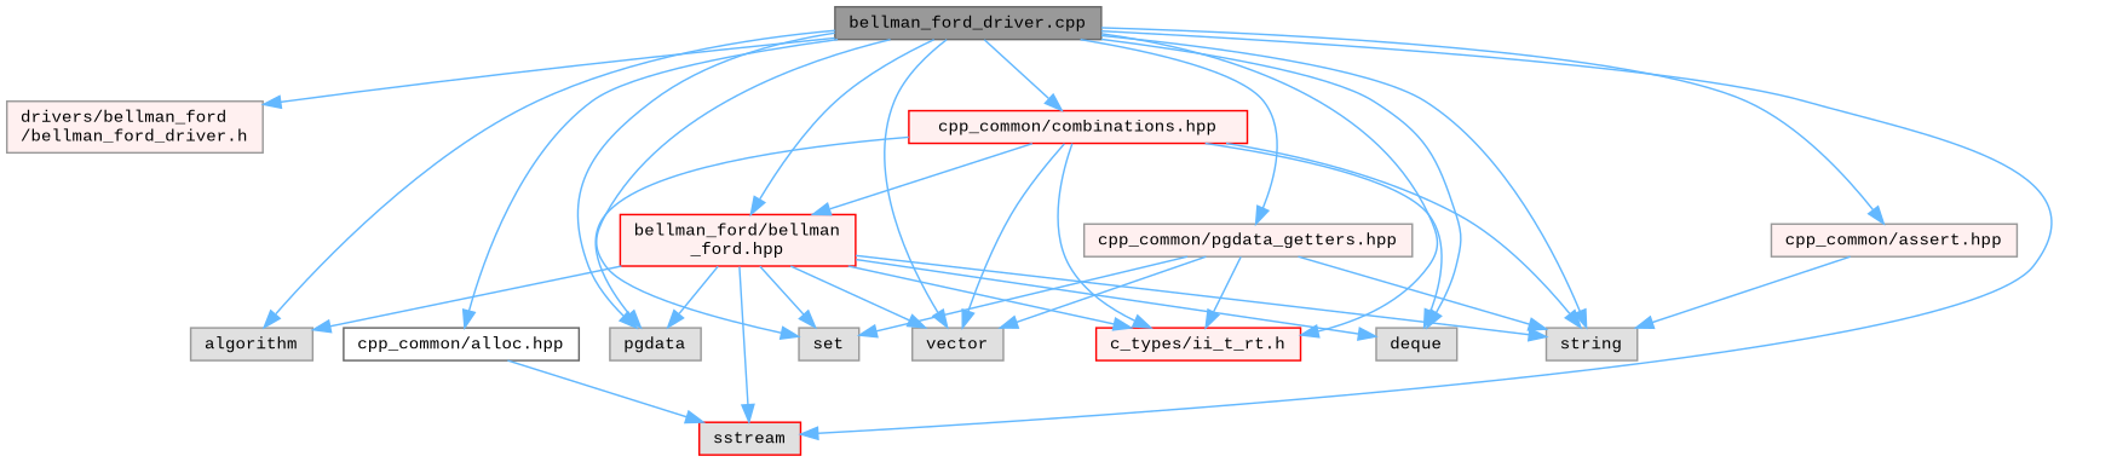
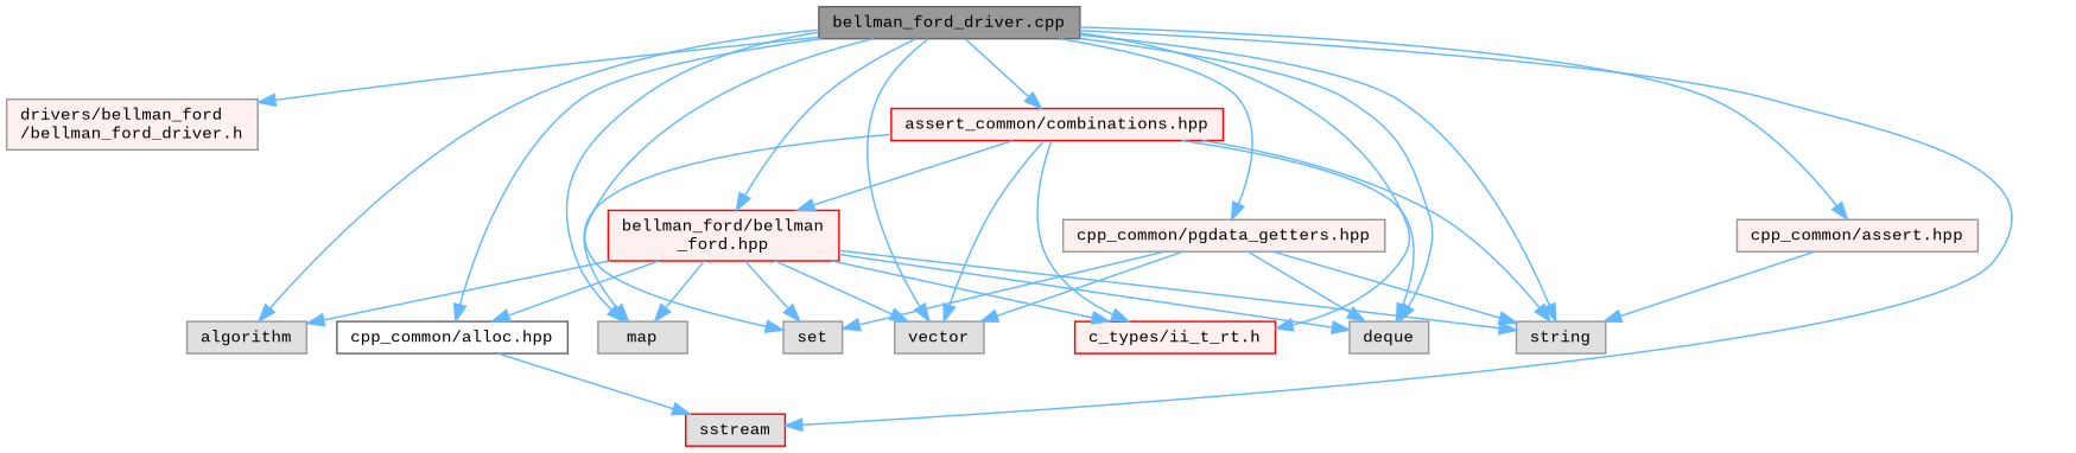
  digraph {
    fontname="Liberation Mono"
    node [color=grey60 fillcolor="#E0E0E0" fontname="Liberation Mono" fontsize=10 shape=box style=filled]
    edge [color=steelblue1 fontname="Liberation Mono" fontsize=10 labelfontname=Helvetica labelfontsize=10 style=solid]
    n1 [color=gray40 fillcolor=grey60 fontcolor=black height=0.2 label="bellman_ford_driver.cpp" width=0.4]
    n2 [fillcolor="#FFF0F0" height=0.2 label="drivers/bellman_ford\l/bellman_ford_driver.h" width=0.4]
    n3 [color=red height=0.2 label=sstream width=0.4]
    n4 [height=0.2 label=deque width=0.4]
    n5 [height=0.2 label=vector width=0.4]
    n6 [height=0.2 label=algorithm width=0.4]
    n7 [height=0.2 label=string width=0.4]
-   n8 [height=0.2 label=pgdata width=0.4]
+   n8 [height=0.2 label=map width=0.4]
    n9 [height=0.2 label=set width=0.4]
    n10 [color=red fillcolor="#FFF0F0" height=0.2 label="bellman_ford/bellman\l_ford.hpp" width=0.4]
    n11 [color=red fillcolor="#FFF0F0" height=0.2 label="c_types/ii_t_rt.h" width=0.4]
-   n12 [color=red fillcolor="#FFF0F0" height=0.2 label="cpp_common/combinations.hpp" width=0.4]
+   n12 [color=red fillcolor="#FFF0F0" height=0.2 label="assert_common/combinations.hpp" width=0.4]
    n13 [fillcolor="#FFF0F0" height=0.2 label="cpp_common/pgdata_getters.hpp" width=0.4]
    n14 [color=grey40 fillcolor=white height=0.2 label="cpp_common/alloc.hpp" width=0.4]
    n15 [fillcolor="#FFF0F0" height=0.2 label="cpp_common/assert.hpp" width=0.4]
    n1 -> n2
    n1 -> n3
    n1 -> n4
    n1 -> n5
    n1 -> n6
    n1 -> n7
    n1 -> n8
    n1 -> n9
    n1 -> n10
    n1 -> n11
    n1 -> n12
    n1 -> n13
    n1 -> n14
    n1 -> n15
-   n10 -> n3
+   n10 -> n14
    n10 -> n4
    n10 -> n5
    n10 -> n6
    n10 -> n7
    n10 -> n8
    n10 -> n9
    n10 -> n11
    n12 -> n4
    n12 -> n5
    n12 -> n7
    n12 -> n8
    n12 -> n10
    n12 -> n11
    n13 -> n5
    n13 -> n7
    n13 -> n9
-   n13 -> n11
+   n13 -> n4
    n14 -> n3
    n15 -> n7
  }
